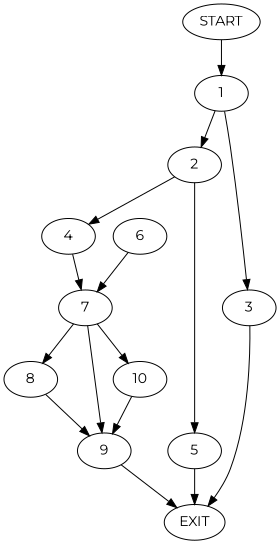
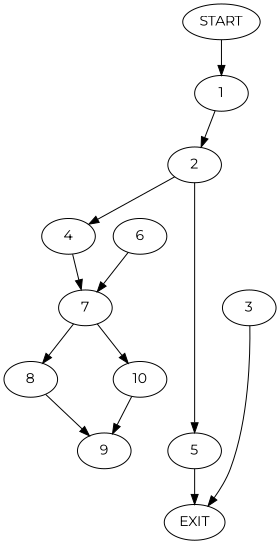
  digraph {
    fontname=Montserrat
    node [fontname=Montserrat]
    edge [fontname=Montserrat]
    n1 [label=START]
    1
    2
    3
    n5 [label=EXIT]
    4
    5
    7
    6
    8
    9
    10
    n1 -> 1
    1 -> 2
-   1 -> 3
    2 -> 4
    2 -> 5
    3 -> n5
    4 -> 7
    5 -> n5
    7 -> 8
-   7 -> 9
    7 -> 10
    6 -> 7
    8 -> 9
-   9 -> n5
    10 -> 9
  }
